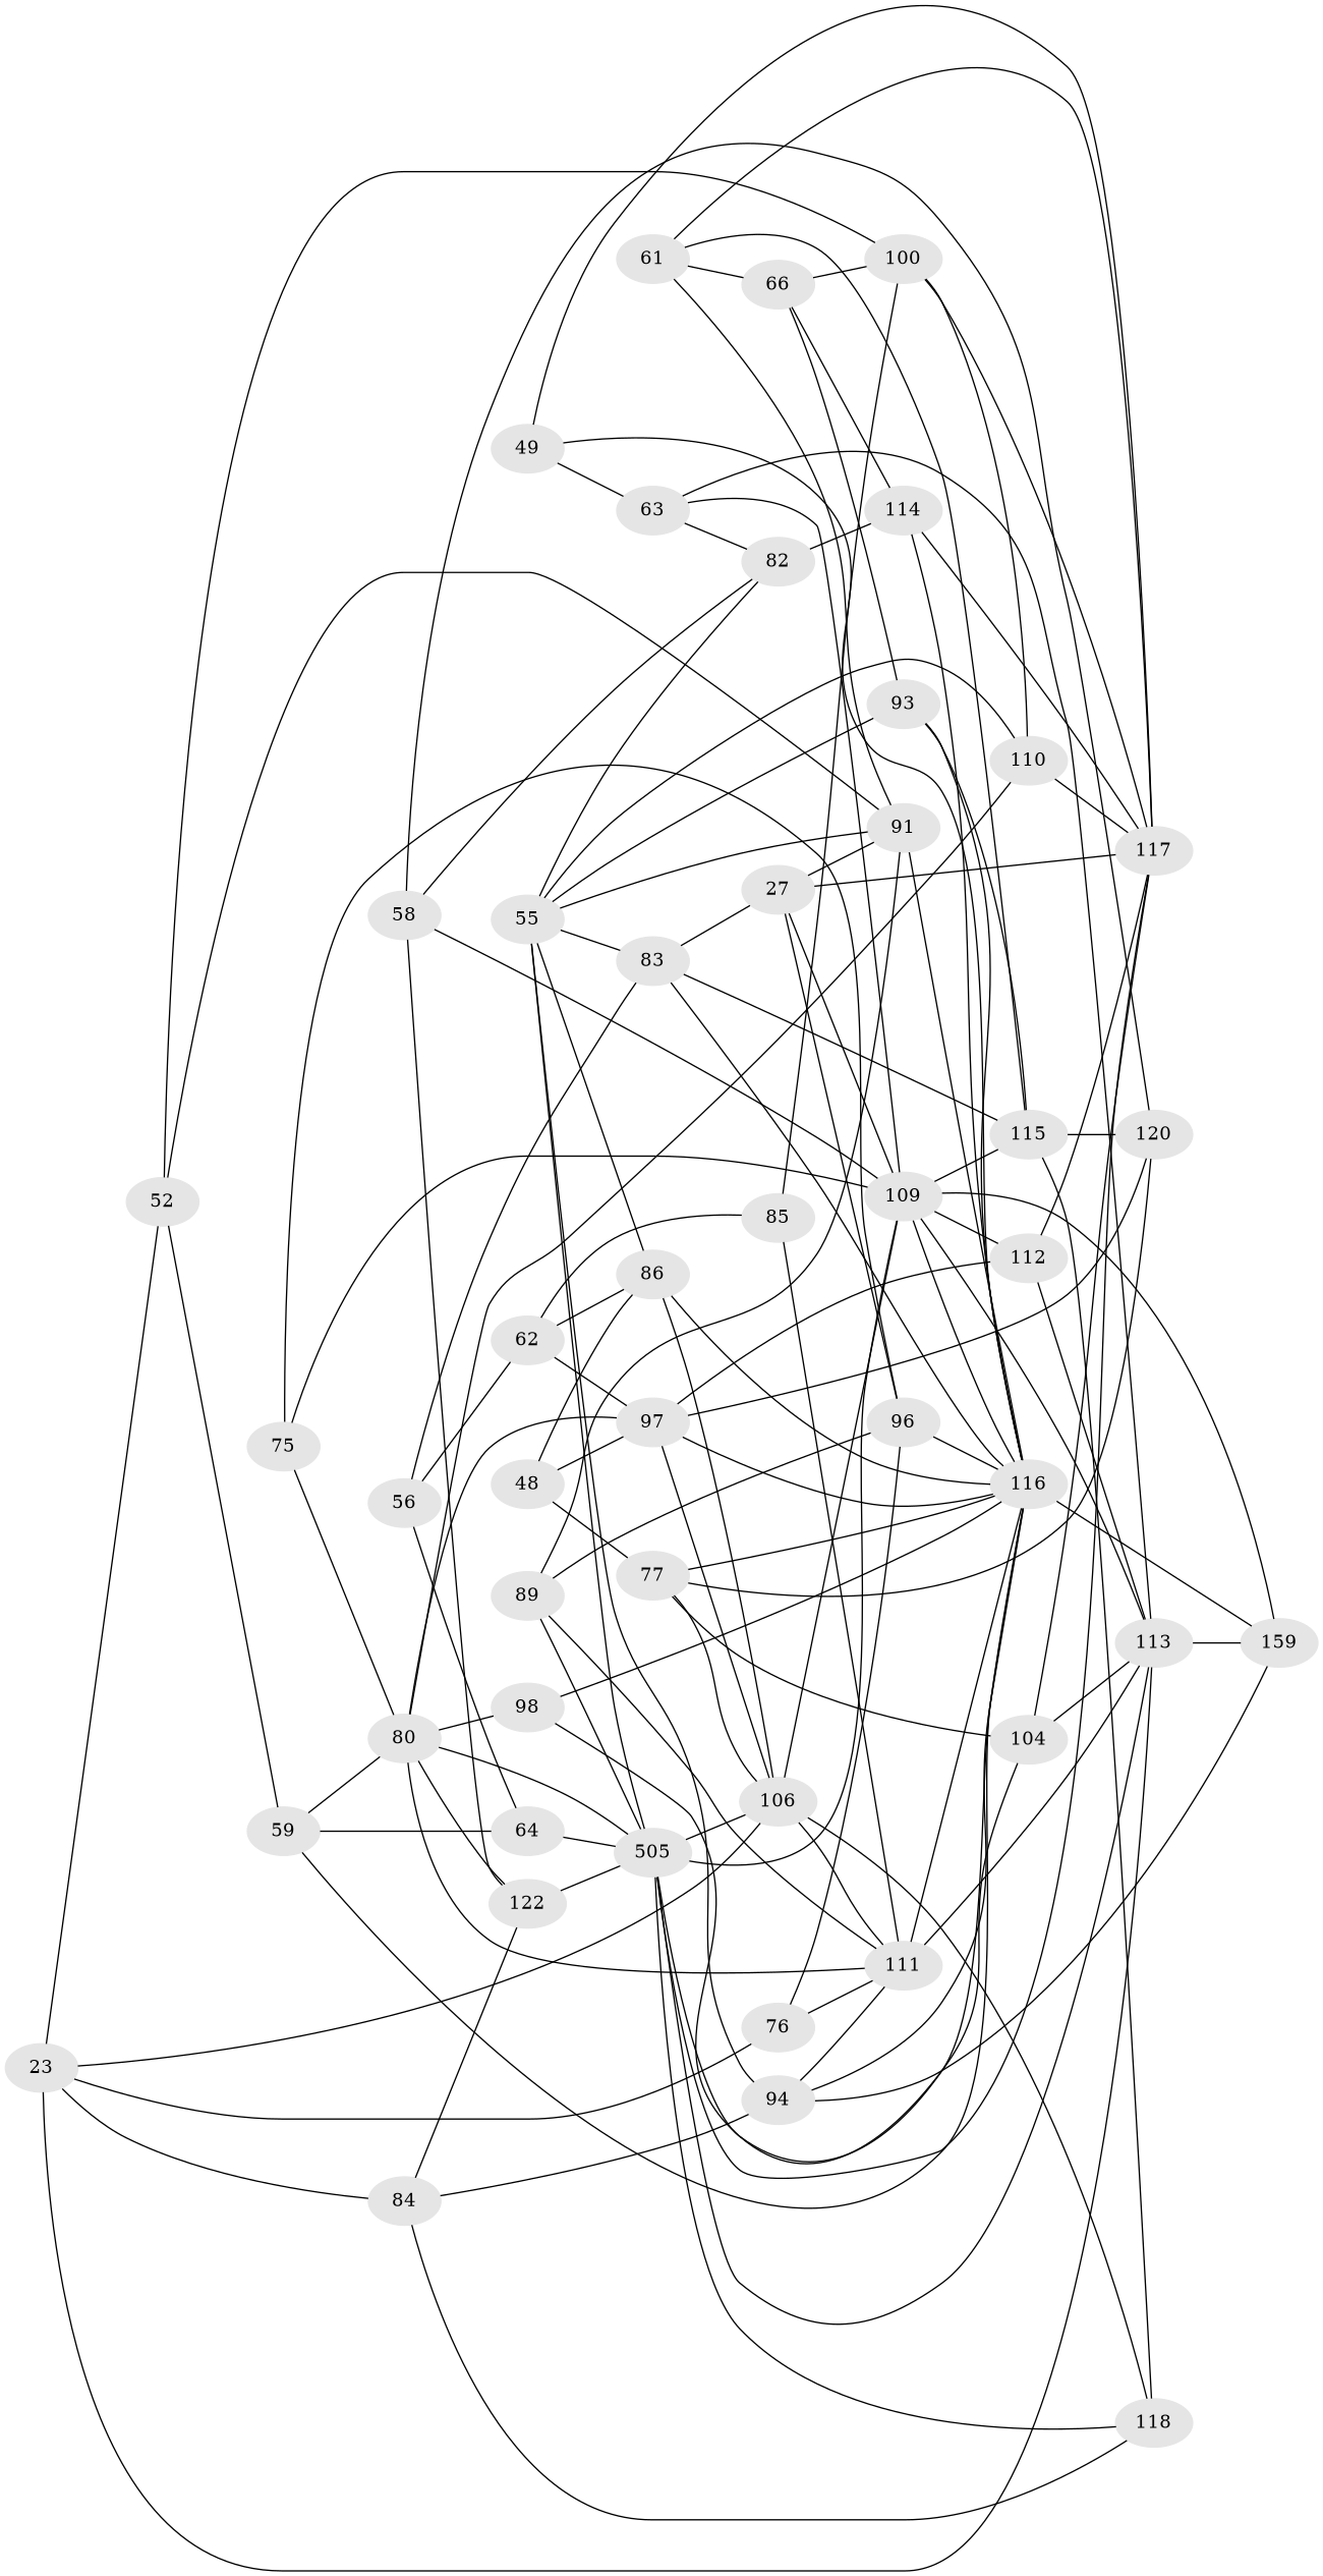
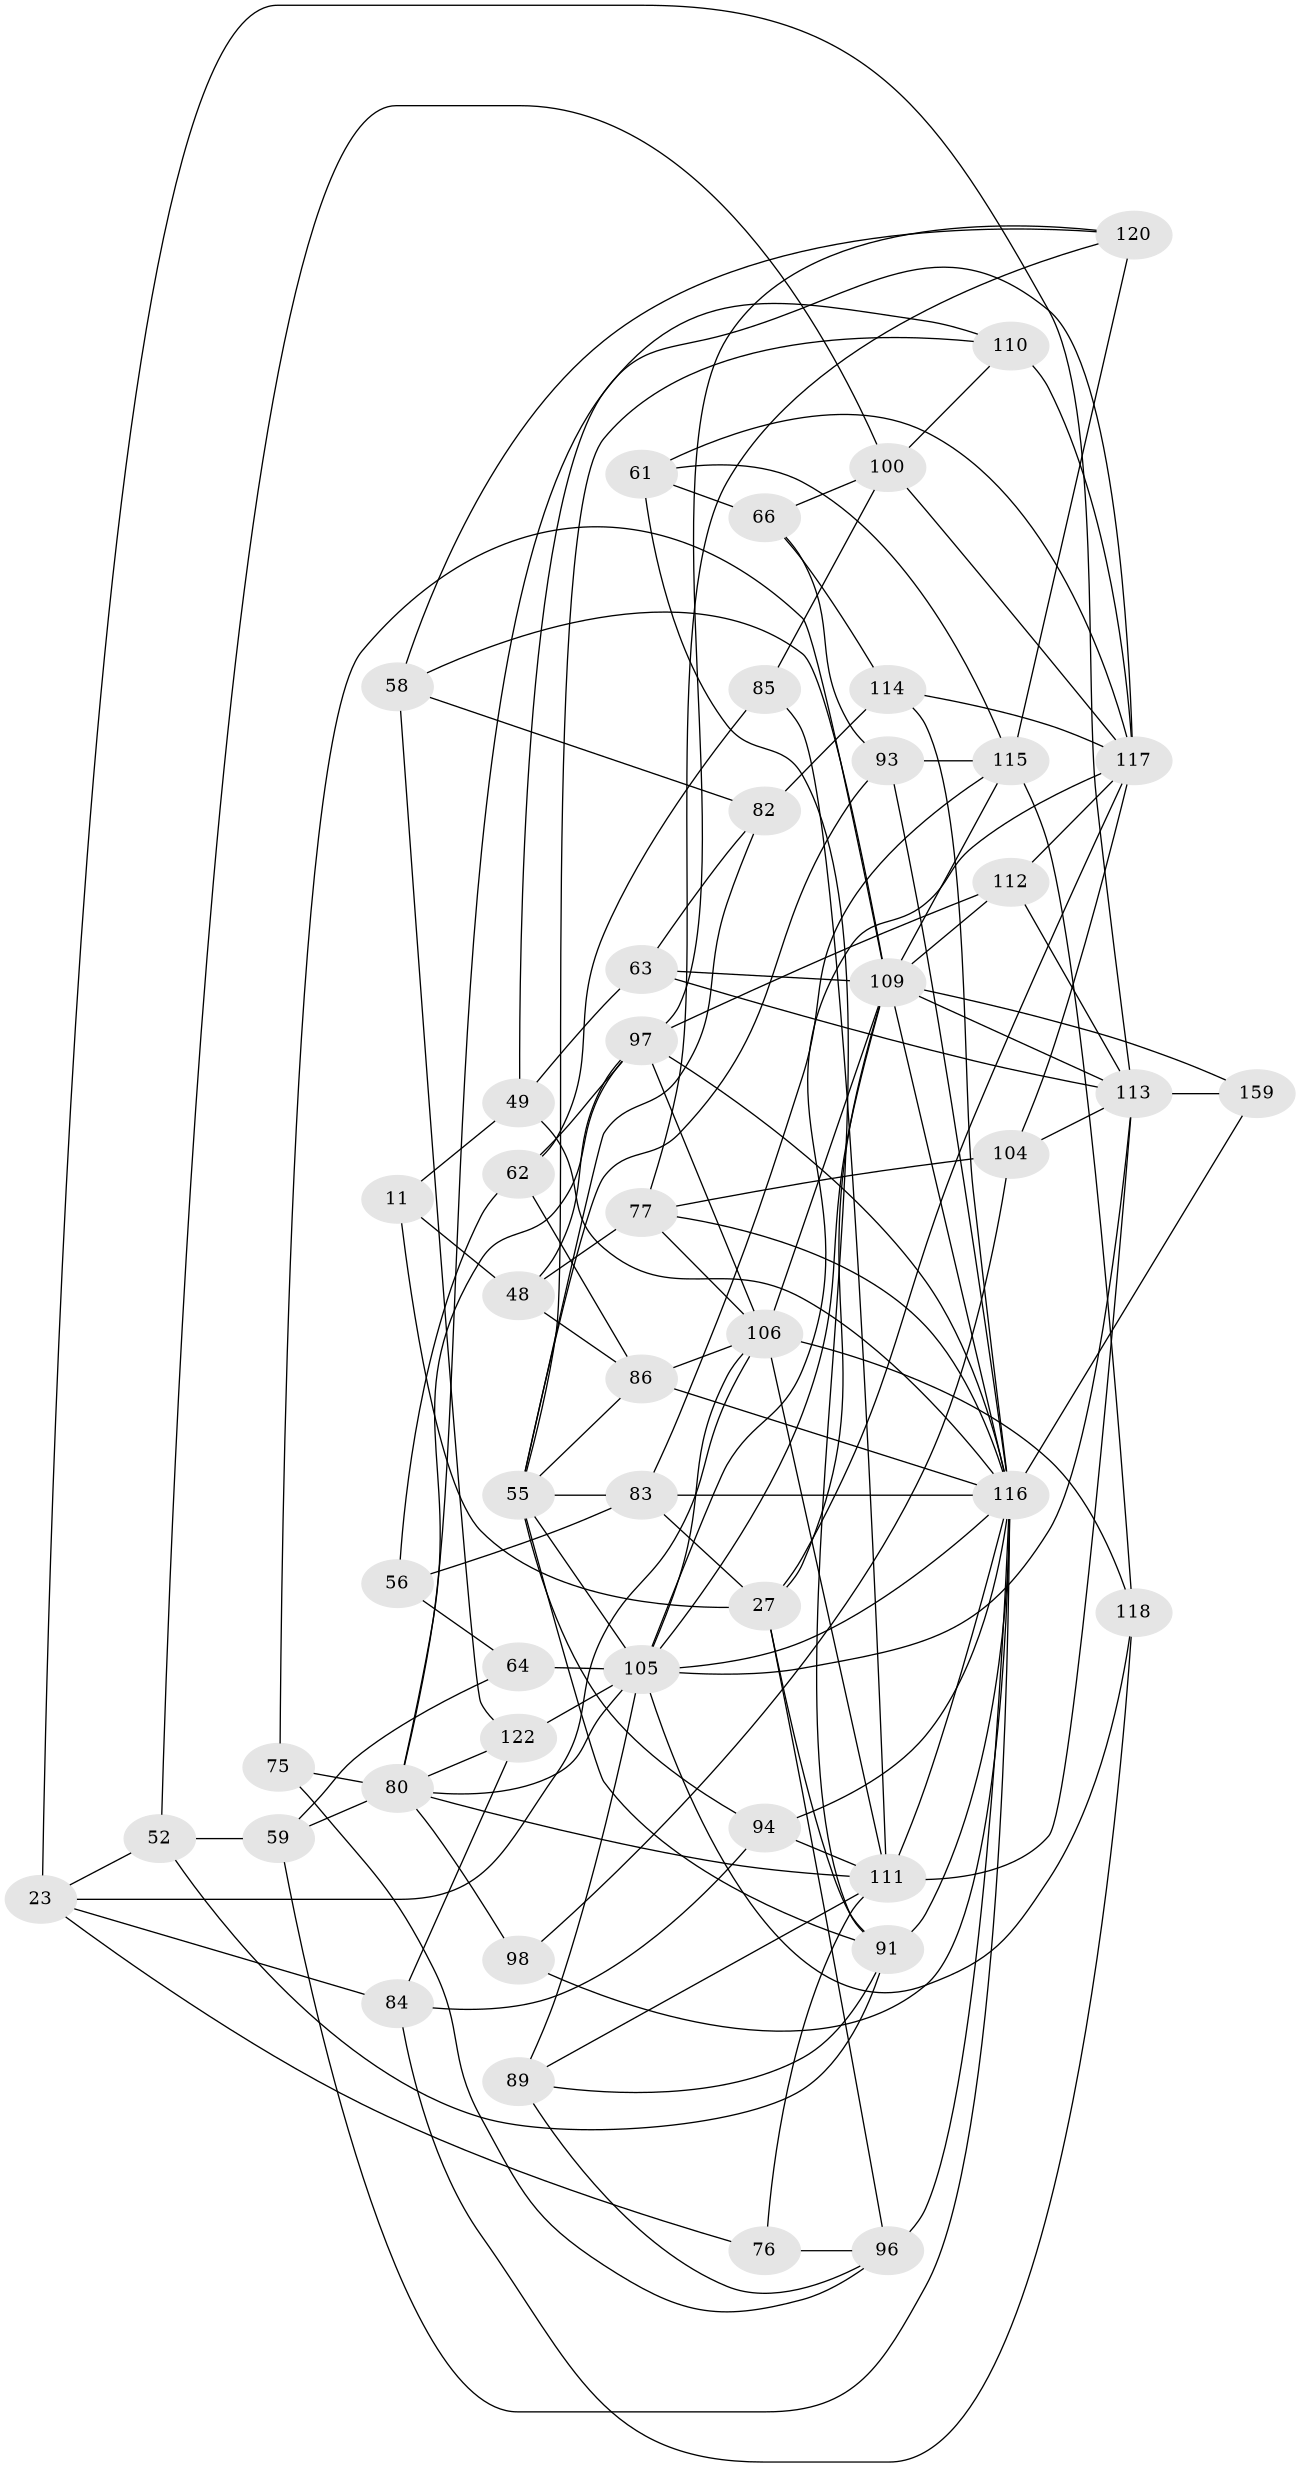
  graph {
    rankdir=LR
    node [color=gray90 style=filled]
+   11
    48
    49 [super="+8"]
    n4 [label=27 super="+50"]
    77 [super="+42"]
    86 [super="+68"]
    97 [super="+18+43"]
    63
    116 [super="+31+107+73"]
    117 [super="+108+79"]
    91 [super="+69+41"]
    109 [super="+88+95+92"]
    96 [super="+65"]
    23 [super="+14"]
    52
    76
    84
    106 [super="+74"]
    113 [super="+9+81+71"]
    59 [super="+30"]
    100 [super="+1"]
    111 [super="+103"]
    94 [super="+51"]
    n24 [label=122]
    118
    n26 [label=159 super="+20"]
    120
    104 [super="+99"]
    112 [super="+90"]
    82
    64 [super="+33"]
    80 [super="+40+60+57"]
    110 [super="+101"]
    55 [super="+29"]
    83 [super="+78"]
    93
-   105 [super="+25+67" label=505]
+   105 [super="+25+67"]
    114
    115 [super="+2+39"]
    56
    62
    85
    58
    98
    61
    66
    75
    89 [super="+12"]
+   11 -- 48
+   11 -- 49 [weight=2]
+   11 -- n4
    48 -- 77
    48 -- 86
    48 -- 97
    49 -- 63
    49 -- 116 [weight=2]
    49 -- 117
    n4 -- 117
    n4 -- 91
    n4 -- 109
    n4 -- 96
    77 -- 116 [weight=2]
    77 -- 106
    77 -- 120
    77 -- 104
    86 -- 116 [weight=2]
    86 -- 106
    97 -- 116
    97 -- 106
    97 -- 120
    97 -- 112 [weight=2]
    63 -- 109
    63 -- 113
    63 -- 82
    116 -- n26
    91 -- 116
    109 -- 116 [weight=4]
    109 -- 113
    109 -- n26
    109 -- 112
    109 -- 115 [weight=3]
    96 -- 116 [weight=3]
    23 -- 52
    23 -- 76
    23 -- 84
    23 -- 106 [weight=2]
    23 -- 113
    52 -- 91
    52 -- 59
    52 -- 100
    76 -- 96 [weight=2]
    76 -- 111
    84 -- 94
    84 -- n24
    84 -- 118
    106 -- 109 [weight=2]
    106 -- 111
    106 -- 118
    113 -- n26 [weight=3]
    59 -- 116 [weight=2]
    59 -- 64 [weight=2]
    59 -- 80
    100 -- 117
    100 -- 110
    111 -- 116 [weight=2]
    111 -- 113
    94 -- 116
    94 -- 111 [weight=2]
-   94 -- n26
    n24 -- 105
    104 -- 117 [weight=2]
    104 -- 113 [weight=2]
    112 -- 117
    112 -- 113 [weight=2]
    82 -- 114
    64 -- 105 [weight=2]
    80 -- 97
    80 -- 111 [weight=3]
    80 -- n24
    80 -- 110
    80 -- 105
    80 -- 98 [weight=2]
    110 -- 117
    55 -- 86
    55 -- 91 [weight=2]
    55 -- 94
    55 -- 82
    55 -- 110
    55 -- 83
    55 -- 93
    55 -- 105 [weight=2]
    83 -- n4
    83 -- 116 [weight=2]
    83 -- 115
    93 -- 116
    93 -- 115
    105 -- 116 [weight=4]
    105 -- 117
    105 -- 109 [weight=2]
    105 -- 106
    105 -- 113
    105 -- 118
    114 -- 116
    114 -- 117
    115 -- 118
    115 -- 120
    56 -- 64 [weight=2]
    56 -- 83
    56 -- 62
    62 -- 86
    62 -- 97
    62 -- 85
    85 -- 100 [weight=2]
    85 -- 111
    58 -- 109
    58 -- n24
    58 -- 120
    58 -- 82
    98 -- 116
    98 -- 104
    61 -- 117
    61 -- 91
    61 -- 115
    61 -- 66
    66 -- 100
    66 -- 93
    66 -- 114
    75 -- 109
    75 -- 96
    75 -- 80 [weight=2]
    89 -- 91 [weight=2]
    89 -- 96
    89 -- 111
    89 -- 105 [weight=2]
  }
